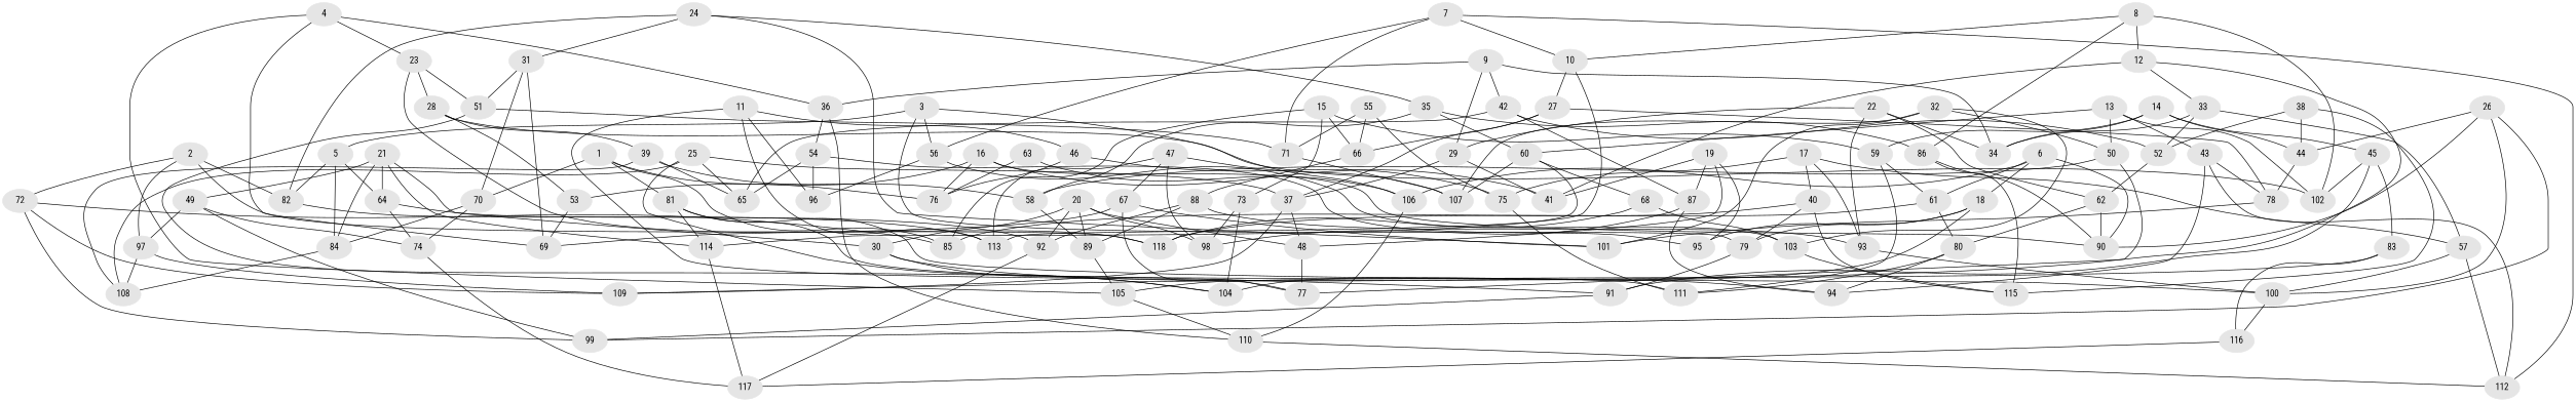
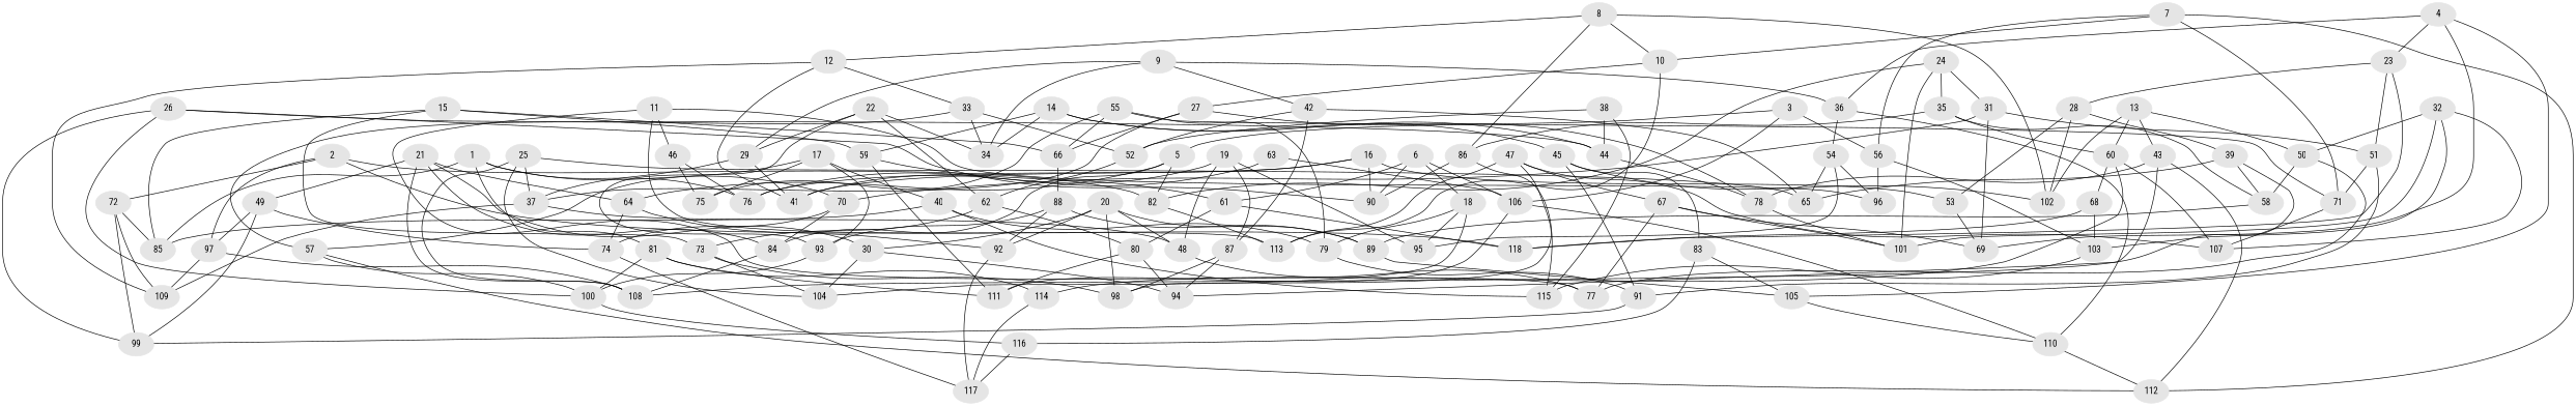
  graph {
    fontname="Roboto Condensed"
    node [color=gray90 fontname="Roboto Condensed" style=filled]
    edge [fontname="Roboto Condensed"]
    1
    70
    76
    81
    85
    84
    74
    114
    100
    111
    2
    72
    82
    97
    118
    109
    99
    113
    108
    3
    5
    56
    79
    106
    64
    96
    103
    91
    110
    4
    23
    36
    69
    105
    28
    51
    54
    92
    6
    18
    61
    90
    95
    104
    80
    7
    10
    71
    112
    27
    107
    8
    12
    86
    102
    33
    41
    115
    9
    29
    34
    42
    37
    87
    65
    52
    66
    78
    11
    46
    77
    75
    57
    13
    43
    50
    60
    94
    58
    68
    14
    44
    45
    59
    83
    15
    73
    88
    98
    16
    53
    17
    40
    93
    19
    48
    20
    30
    89
    117
    21
    49
    22
    62
    39
    24
    31
    35
    101
    25
    26
    116
    55
    32
    38
    47
    67
    63
    1 -- 70
    1 -- 76
    1 -- 81
    1 -- 85
    70 -- 84
    70 -- 74
    81 -- 114
    81 -- 100
    81 -- 111
    84 -- 108
    74 -- 117
    114 -- 117
    100 -- 116
    2 -- 72
    2 -- 82
    2 -- 97
    2 -- 118
    72 -- 85
    72 -- 109
    72 -- 99
    82 -- 113
    97 -- 109
    97 -- 108
    3 -- 5
    3 -- 56
-   3 -- 79
+   55 -- 79
    3 -- 106
    5 -- 84
    5 -- 82
    5 -- 64
    56 -- 96
    56 -- 103
    79 -- 91
    106 -- 110
    64 -- 74
    64 -- 92
    103 -- 115
    91 -- 99
    110 -- 112
    4 -- 23
    4 -- 36
    4 -- 69
    4 -- 105
    23 -- 118
    23 -- 28
    23 -- 51
    36 -- 110
    36 -- 54
    105 -- 110
    28 -- 102
    28 -- 53
    28 -- 39
    51 -- 91
    51 -- 71
    54 -- 96
    54 -- 95
    54 -- 65
    92 -- 117
    6 -- 106
    6 -- 18
    6 -- 61
    6 -- 90
    18 -- 79
    18 -- 95
    18 -- 104
    61 -- 118
    61 -- 80
    80 -- 111
    80 -- 94
    7 -- 56
    7 -- 10
    7 -- 71
    7 -- 112
    10 -- 113
    10 -- 27
    71 -- 107
    27 -- 37
    27 -- 66
    27 -- 78
    8 -- 10
    8 -- 12
    8 -- 86
    8 -- 102
    12 -- 109
    12 -- 33
    12 -- 41
    86 -- 90
    86 -- 115
    33 -- 34
    33 -- 52
    33 -- 57
    9 -- 36
    9 -- 29
    9 -- 34
    9 -- 42
    29 -- 41
    29 -- 37
    42 -- 87
    42 -- 65
    42 -- 52
    37 -- 109
    37 -- 48
    87 -- 94
    87 -- 98
    52 -- 62
    66 -- 88
    78 -- 101
    11 -- 113
    11 -- 96
    11 -- 46
    11 -- 77
    46 -- 76
    46 -- 75
-   75 -- 111
+   106 -- 111
    57 -- 100
    57 -- 112
    13 -- 102
    13 -- 43
    13 -- 50
    13 -- 60
    43 -- 112
    43 -- 78
    43 -- 94
    50 -- 77
    50 -- 58
    60 -- 114
    60 -- 107
    60 -- 68
    58 -- 89
    68 -- 118
    68 -- 103
    14 -- 34
    14 -- 44
    14 -- 45
    14 -- 59
    44 -- 78
    45 -- 91
    45 -- 102
    45 -- 83
    59 -- 111
    59 -- 61
    83 -- 105
    83 -- 116
    15 -- 85
    15 -- 66
    15 -- 59
    15 -- 73
    73 -- 104
    73 -- 98
    88 -- 92
    88 -- 93
    88 -- 89
    16 -- 76
    16 -- 90
    16 -- 41
    16 -- 53
    53 -- 69
    17 -- 75
    17 -- 57
    17 -- 40
    17 -- 93
    40 -- 85
    40 -- 79
    40 -- 115
    93 -- 100
    19 -- 95
    19 -- 41
    19 -- 87
    19 -- 48
    48 -- 77
    20 -- 92
    20 -- 98
    20 -- 48
    20 -- 30
    20 -- 89
    30 -- 104
    30 -- 94
    89 -- 105
    21 -- 84
-   21 -- 114
+   21 -- 108
    21 -- 64
    21 -- 30
    21 -- 49
    49 -- 74
    49 -- 97
    49 -- 99
    22 -- 29
    22 -- 34
    22 -- 93
    22 -- 62
    62 -- 80
-   62 -- 90
+   62 -- 73
    39 -- 108
    39 -- 65
    39 -- 58
    24 -- 82
    24 -- 31
    24 -- 35
    24 -- 101
    31 -- 70
    31 -- 69
    31 -- 51
    35 -- 86
    35 -- 60
    35 -- 58
    25 -- 108
    25 -- 104
    25 -- 37
    25 -- 65
    26 -- 100
    26 -- 99
    26 -- 90
    26 -- 44
    116 -- 117
    55 -- 71
    55 -- 66
    55 -- 75
    32 -- 103
    32 -- 107
    32 -- 50
    32 -- 101
    38 -- 115
    38 -- 52
    38 -- 44
    47 -- 113
    47 -- 107
    47 -- 98
    47 -- 67
    67 -- 69
    67 -- 77
    67 -- 101
    63 -- 76
    63 -- 106
  }
